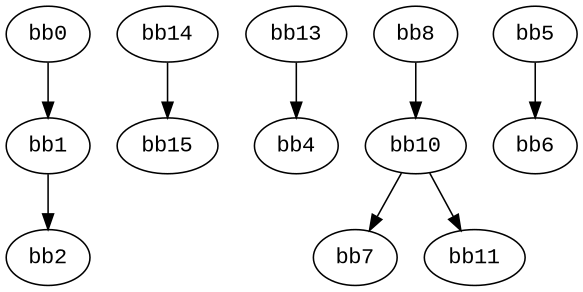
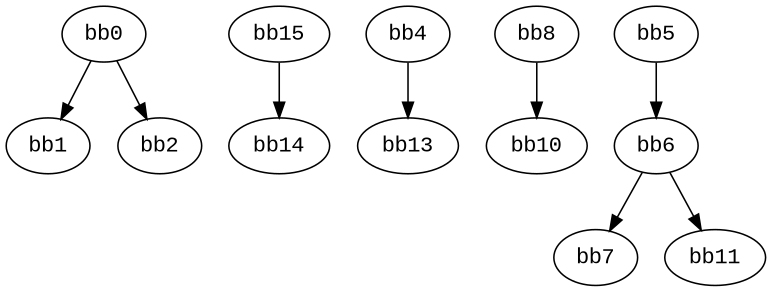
  digraph {
    fontname="Liberation Mono"
    node [fontname="Liberation Mono"]
    edge [fontname="Liberation Mono"]
    n1 [label="bb0\l"]
    n2 [label="bb1\l"]
    n3 [label="bb2\l"]
    n4 [label="bb14\l"]
    n5 [label="bb15\l"]
    n6 [label="bb4\l"]
    n7 [label="bb13\l"]
    n8 [label="bb8\l"]
    n9 [label="bb10\l"]
    n10 [label="bb5\l"]
    n11 [label="bb6\l"]
    n12 [label="bb7\l"]
    n13 [label="bb11\l"]
    n1 -> n2
-   n2 -> n3
-   n4 -> n5
-   n7 -> n6
+   n1 -> n3
+   n5 -> n4
+   n6 -> n7
    n8 -> n9
-   n9 -> n13
+   n11 -> n13
    n10 -> n11
-   n9 -> n12
+   n11 -> n12
  }
